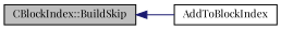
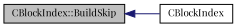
  digraph {
    rankdir=LR
    fontname="Playfair Display"
    node [color=black fontname="Playfair Display" fontsize=10 shape=record style=filled]
    n1 [fillcolor=grey75 fontcolor=black height=0.2 label="CBlockIndex::BuildSkip" width=0.4]
-   n2 [fillcolor=white height=0.2 label=AddToBlockIndex width=0.4]
+   n2 [fillcolor=white height=0.2 label=CBlockIndex width=0.4]
    n1 -> n2 [color=midnightblue dir=back fontname="Playfair Display" fontsize=10 labelfontname=Helvetica labelfontsize=10 style=solid]
  }
